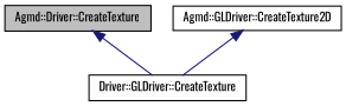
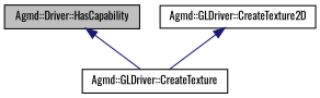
  digraph {
    fontname=Oswald
    rankdir=TB
    node [color=black fillcolor=white fontname=Oswald fontsize=10 shape=record style=filled]
    edge [color=midnightblue dir=back fontname=Oswald fontsize=10 labelfontname=Helvetica labelfontsize=10 style=solid]
-   n1 [fillcolor=grey75 fontcolor=black height=0.2 label="Agmd::Driver::CreateTexture" width=0.4]
-   n2 [height=0.2 label="Driver::GLDriver::CreateTexture" width=0.4]
+   n1 [fillcolor=grey75 fontcolor=black height=0.2 label="Agmd::Driver::HasCapability" width=0.4]
+   n2 [height=0.2 label="Agmd::GLDriver::CreateTexture" width=0.4]
    n3 [height=0.2 label="Agmd::GLDriver::CreateTexture2D" width=0.4]
    n1 -> n2
    n3 -> n2
  }
